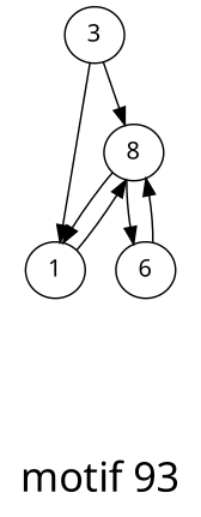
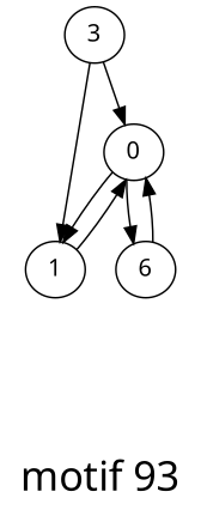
  digraph {
    fontname="Noto Sans"
    fontsize=24
    label="\nmotif 93\n"
    splines=false
    node [fontname="Noto Sans" shape=ellipse]
    edge [fontname="Noto Sans"]
-   0 [height=0.3 width=0.3 label=8]
+   0 [height=0.3 width=0.3]
    1 [height=0.3 width=0.3]
    n3 [height=0.3 label=6 width=0.3]
    3 [height=0.3 width=0.3]
    0 -> 1
    0 -> n3
    1 -> 0
    n3 -> 0
    3 -> 0
    3 -> 1
  }
